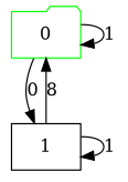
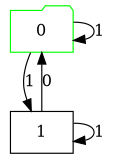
  digraph {
    0 [color=green shape=folder]
    1 [color=black shape=box]
    0 -> 0 [label=1]
-   0 -> 1 [label=0]
-   1 -> 0 [label=8]
+   0 -> 1 [label=1]
+   1 -> 0 [label=0]
    1 -> 1 [label=1]
  }
